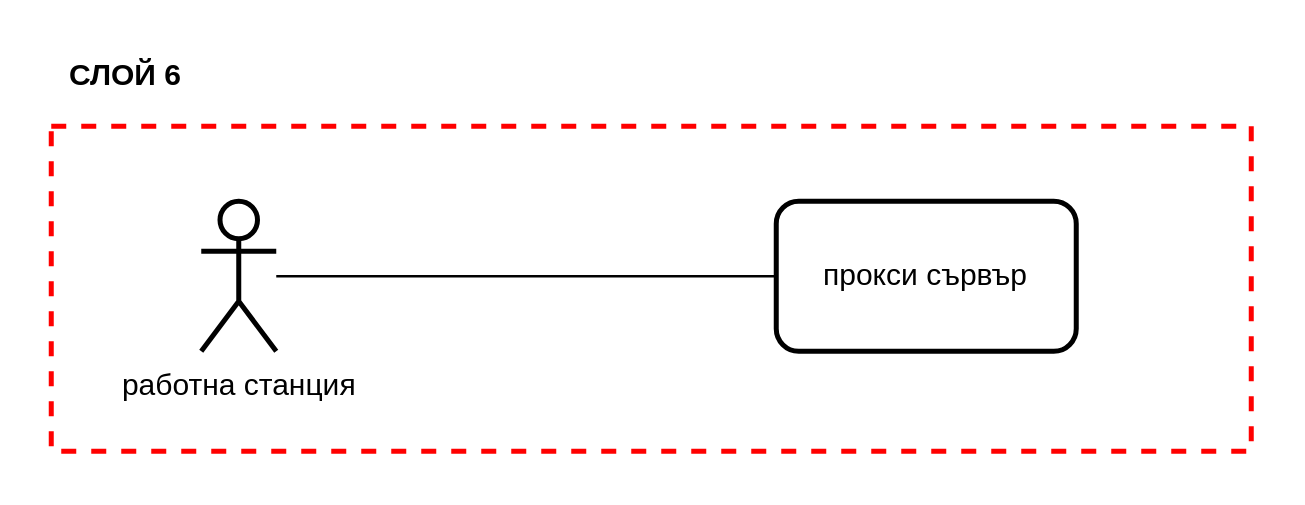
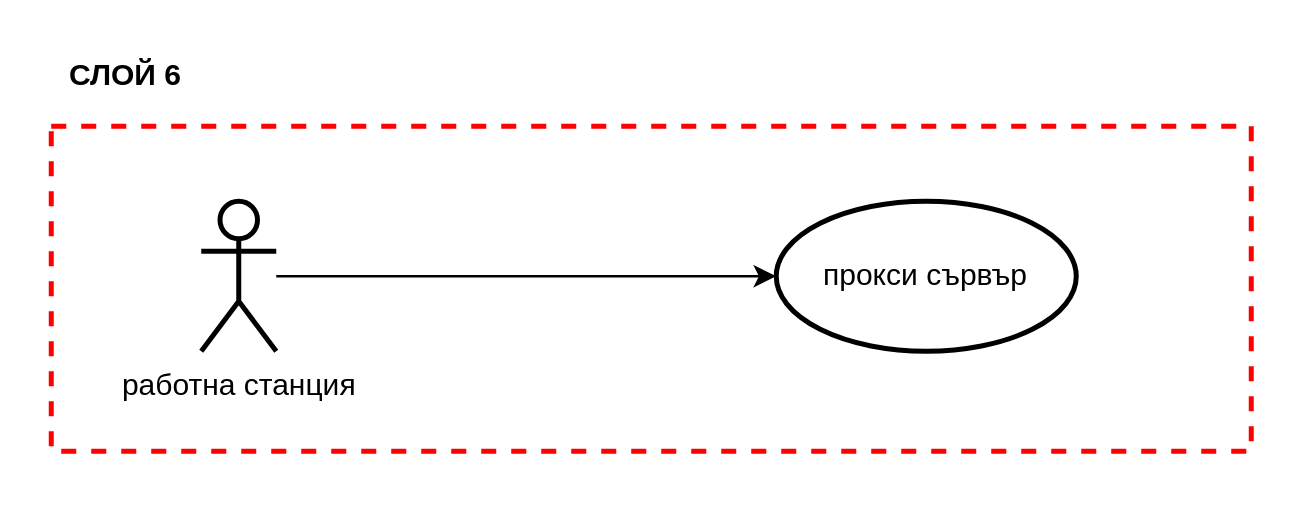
  <mxCell id="0" />
  <mxCell id="1" parent="0" />
  <mxCell id="2" value="" style="rounded=0;whiteSpace=wrap;html=1;fillColor=none;strokeColor=#FF0000;dashed=1;strokeWidth=2;" vertex="1" parent="1"><mxGeometry x="20" y="50" width="480" height="130" as="geometry" /></mxCell>
  <mxCell id="3" value="&lt;b&gt;СЛОЙ 6&lt;/b&gt;" style="text;html=1;strokeColor=none;fillColor=none;align=center;verticalAlign=middle;whiteSpace=wrap;rounded=0;dashed=1;" vertex="1" parent="1"><mxGeometry x="20" y="20" width="60" height="20" as="geometry" /></mxCell>
- <mxCell id="4" style="edgeStyle=orthogonalEdgeStyle;rounded=0;orthogonalLoop=1;jettySize=auto;html=1;entryX=0;entryY=0.5;entryDx=0;entryDy=0;endArrow=none;" edge="1" parent="1" source="5" target="6"><mxGeometry relative="1" as="geometry" /></mxCell>
+ <mxCell id="4" style="edgeStyle=orthogonalEdgeStyle;rounded=0;orthogonalLoop=1;jettySize=auto;html=1;entryX=0;entryY=0.5;entryDx=0;entryDy=0;" edge="1" parent="1" source="5" target="6"><mxGeometry relative="1" as="geometry" /></mxCell>
  <mxCell id="5" value="работна станция" style="shape=umlActor;verticalLabelPosition=bottom;verticalAlign=top;html=1;outlineConnect=0;strokeWidth=2;fillColor=none;" vertex="1" parent="1"><mxGeometry x="80" y="80" width="30" height="60" as="geometry" /></mxCell>
- <mxCell id="6" value="прокси сървър" style="rounded=1;whiteSpace=wrap;html=1;strokeColor=#000000;strokeWidth=2;fillColor=none;" vertex="1" parent="1"><mxGeometry x="310" y="80" width="120" height="60" as="geometry" /></mxCell>
+ <mxCell id="6" value="прокси сървър" style="ellipse;whiteSpace=wrap;html=1;strokeColor=#000000;strokeWidth=2;fillColor=none;" vertex="1" parent="1"><mxGeometry x="310" y="80" width="120" height="60" as="geometry" /></mxCell>
